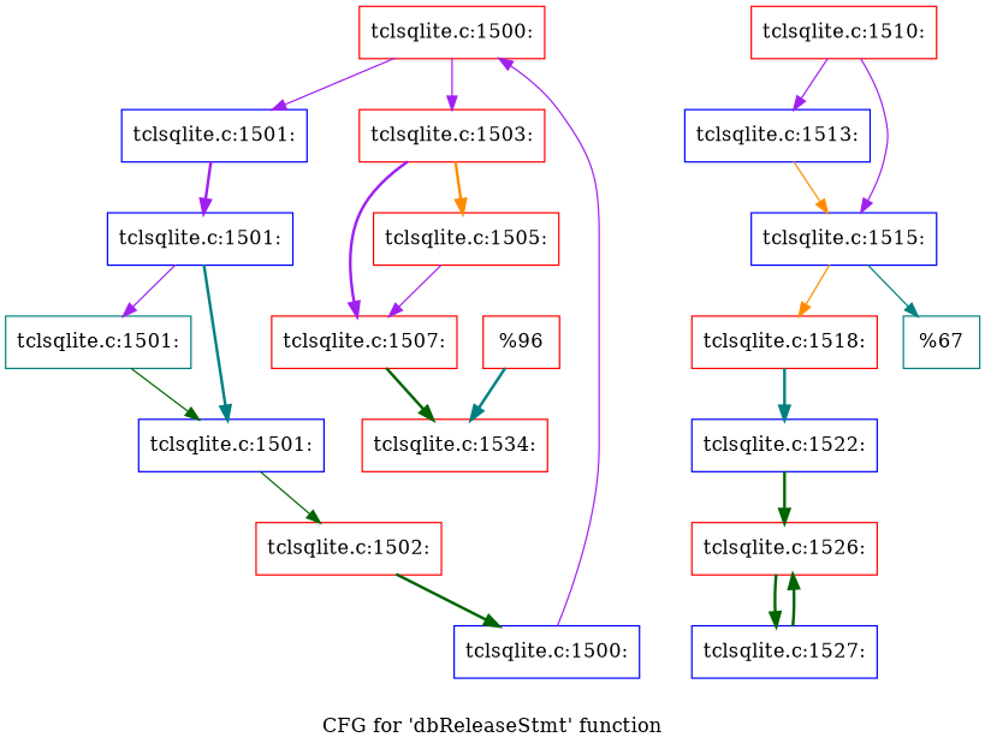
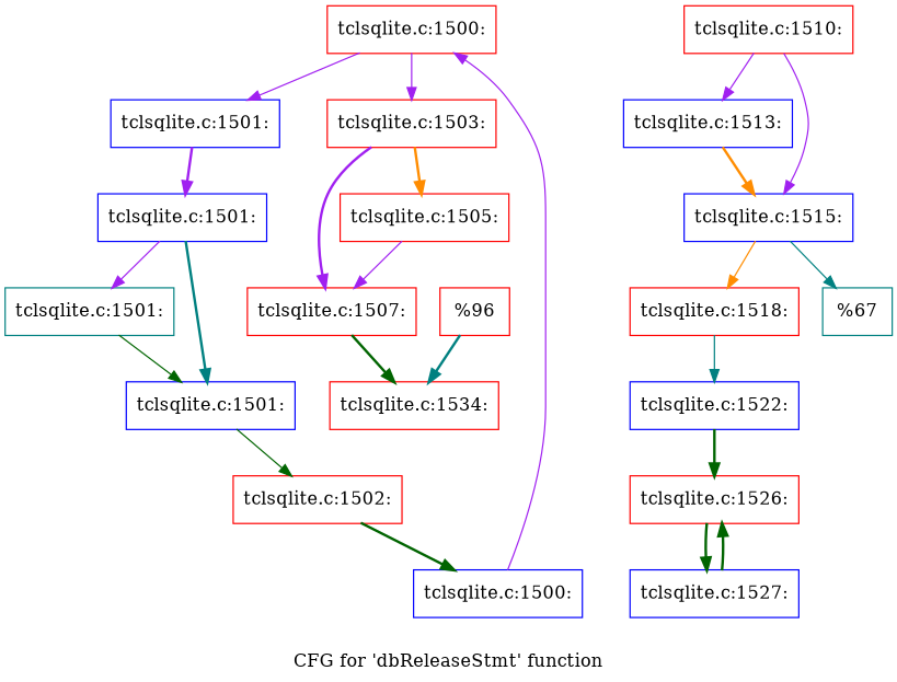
  digraph {
    label="CFG for 'dbReleaseStmt' function"
    node [color=red shape=record]
    edge [color=purple style=solid]
    n1 [label="{tclsqlite.c:1500:}"]
    n2 [color=blue label="{tclsqlite.c:1501:}"]
    n3 [label="{tclsqlite.c:1503:}"]
    n4 [color=blue label="{tclsqlite.c:1501:}"]
    n5 [label="{tclsqlite.c:1507:}"]
    n6 [label="{tclsqlite.c:1505:}"]
    n7 [color=teal label="{tclsqlite.c:1501:}"]
    n8 [color=blue label="{tclsqlite.c:1501:}"]
    n9 [label="{tclsqlite.c:1534:}"]
    n10 [label="{tclsqlite.c:1502:}"]
    n11 [color=blue label="{tclsqlite.c:1500:}"]
    n12 [label="{tclsqlite.c:1510:}"]
    n13 [color=blue label="{tclsqlite.c:1513:}"]
    n14 [color=blue label="{tclsqlite.c:1515:}"]
    n15 [label="{tclsqlite.c:1518:}"]
    n16 [color=teal label="{%67}"]
    n17 [color=blue label="{tclsqlite.c:1522:}"]
    n18 [label="{tclsqlite.c:1526:}"]
    n19 [color=blue label="{tclsqlite.c:1527:}"]
    n20 [label="{%96}"]
    n1 -> n2
    n1 -> n3
    n2 -> n4 [style=bold]
    n3 -> n5 [style=bold]
    n3 -> n6 [color=darkorange style=bold]
    n4 -> n7
    n4 -> n8 [color=teal style=bold]
    n5 -> n9 [color=darkgreen style=bold]
    n6 -> n5
    n7 -> n8 [color=darkgreen]
    n8 -> n10 [color=darkgreen]
    n10 -> n11 [color=darkgreen style=bold]
    n11 -> n1
    n12 -> n13
    n12 -> n14
-   n13 -> n14 [color=darkorange]
+   n13 -> n14 [color=darkorange style=bold]
    n14 -> n15 [color=darkorange]
    n14 -> n16 [color=teal]
-   n15 -> n17 [color=teal style=bold]
+   n15 -> n17 [color=teal]
    n17 -> n18 [color=darkgreen style=bold]
    n18 -> n19 [color=darkgreen style=bold]
    n19 -> n18 [color=darkgreen style=bold]
    n20 -> n9 [color=teal style=bold]
  }
